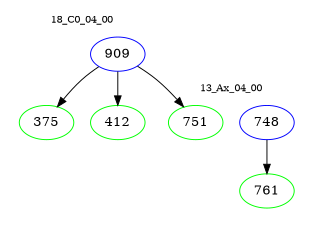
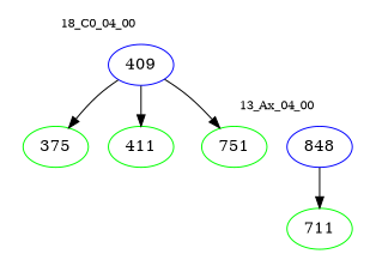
  digraph {
    fontname="DejaVu Serif"
    node [color=green fontname="DejaVu Serif"]
    edge [color=black fontname="DejaVu Serif"]
-   n1 [color=blue label=748]
-   n2 [label=761]
+   n1 [color=blue label=848]
+   n2 [label=711]
    n3 [label=751]
-   n4 [color=blue label=909]
+   n4 [color=blue label=409]
    n5 [label=375]
-   n6 [label=412]
+   n6 [label=411]
    subgraph cluster_1 {
      color=white
      fontsize=10
      label="13_Ax_04_00"
      n1
      n2
      n3
    }
    subgraph cluster_2 {
      color=white
      fontsize=10
      label="18_C0_04_00"
      n4
      n5
      n6
    }
    n1 -> n2
    n4 -> n3
    n4 -> n5
    n4 -> n6
  }
